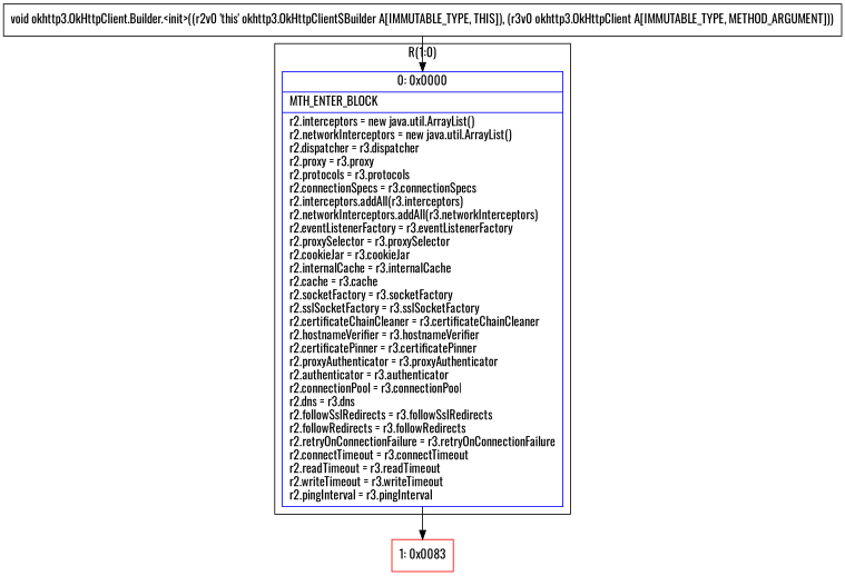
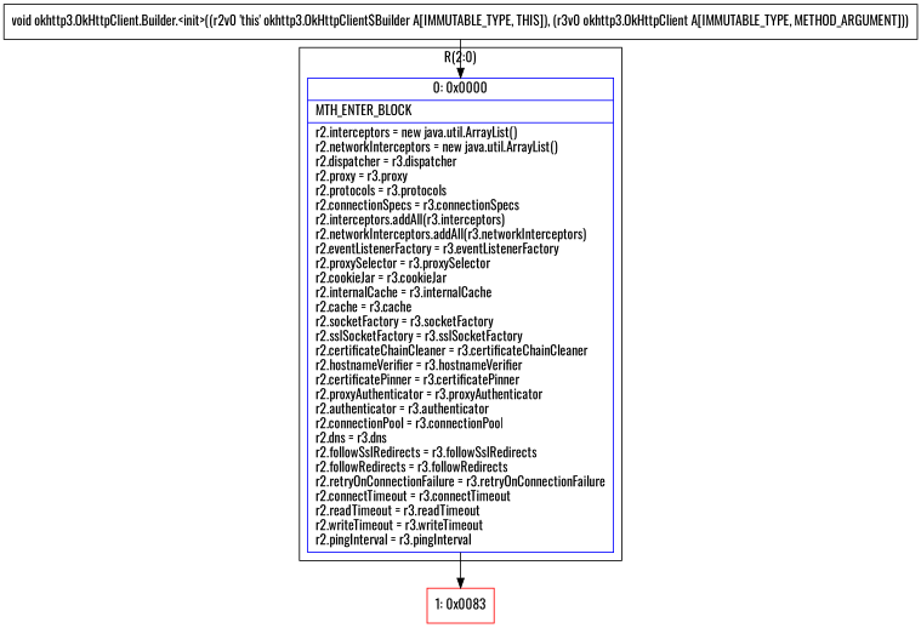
  digraph {
    fontname=Oswald
    node [shape=record fontname=Oswald]
    edge [fontname=Oswald]
    n1 [color=blue label="{0\:\ 0x0000|MTH_ENTER_BLOCK\l|r2.interceptors = new java.util.ArrayList()\lr2.networkInterceptors = new java.util.ArrayList()\lr2.dispatcher = r3.dispatcher\lr2.proxy = r3.proxy\lr2.protocols = r3.protocols\lr2.connectionSpecs = r3.connectionSpecs\lr2.interceptors.addAll(r3.interceptors)\lr2.networkInterceptors.addAll(r3.networkInterceptors)\lr2.eventListenerFactory = r3.eventListenerFactory\lr2.proxySelector = r3.proxySelector\lr2.cookieJar = r3.cookieJar\lr2.internalCache = r3.internalCache\lr2.cache = r3.cache\lr2.socketFactory = r3.socketFactory\lr2.sslSocketFactory = r3.sslSocketFactory\lr2.certificateChainCleaner = r3.certificateChainCleaner\lr2.hostnameVerifier = r3.hostnameVerifier\lr2.certificatePinner = r3.certificatePinner\lr2.proxyAuthenticator = r3.proxyAuthenticator\lr2.authenticator = r3.authenticator\lr2.connectionPool = r3.connectionPool\lr2.dns = r3.dns\lr2.followSslRedirects = r3.followSslRedirects\lr2.followRedirects = r3.followRedirects\lr2.retryOnConnectionFailure = r3.retryOnConnectionFailure\lr2.connectTimeout = r3.connectTimeout\lr2.readTimeout = r3.readTimeout\lr2.writeTimeout = r3.writeTimeout\lr2.pingInterval = r3.pingInterval\l}"]
    n2 [color=red label="{1\:\ 0x0083}"]
    n3 [label="{void okhttp3.OkHttpClient.Builder.\<init\>((r2v0 'this' okhttp3.OkHttpClient$Builder A[IMMUTABLE_TYPE, THIS]), (r3v0 okhttp3.OkHttpClient A[IMMUTABLE_TYPE, METHOD_ARGUMENT])) }"]
    subgraph cluster_1 {
-     label="R(1:0)"
+     label="R(2:0)"
      n1
    }
    n1 -> n2
    n3 -> n1
  }
